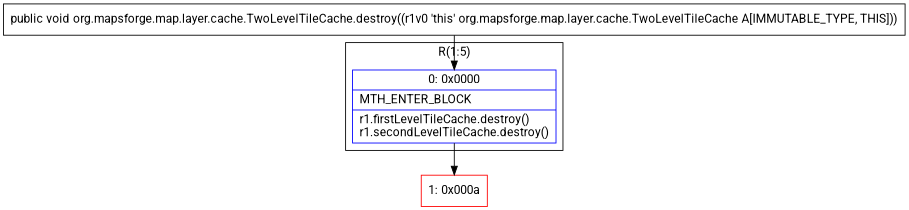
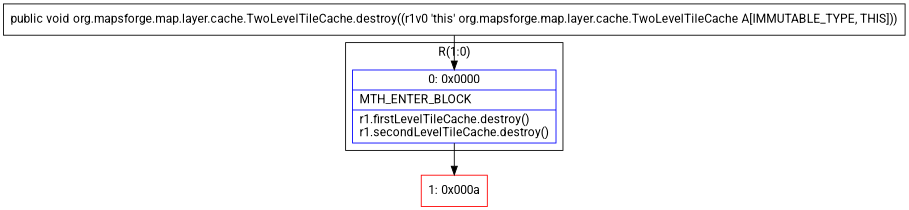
  digraph {
    fontname=Roboto
    node [shape=record fontname=Roboto]
    edge [fontname=Roboto]
    n1 [color=blue label="{0\:\ 0x0000|MTH_ENTER_BLOCK\l|r1.firstLevelTileCache.destroy()\lr1.secondLevelTileCache.destroy()\l}"]
    n2 [color=red label="{1\:\ 0x000a}"]
    n3 [label="{public void org.mapsforge.map.layer.cache.TwoLevelTileCache.destroy((r1v0 'this' org.mapsforge.map.layer.cache.TwoLevelTileCache A[IMMUTABLE_TYPE, THIS])) }"]
    subgraph cluster_1 {
-     label="R(1:5)"
+     label="R(1:0)"
      n1
    }
    n1 -> n2
    n3 -> n1
  }
